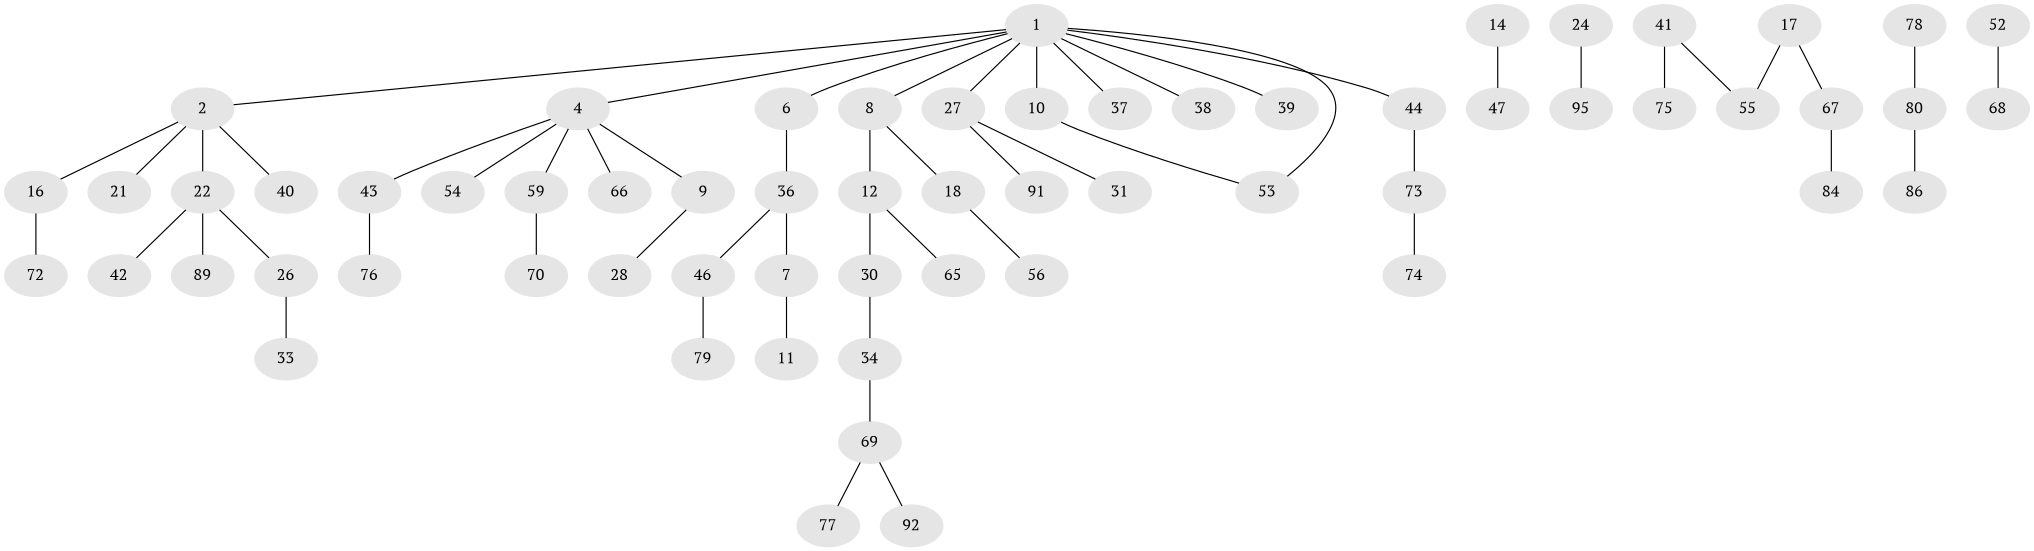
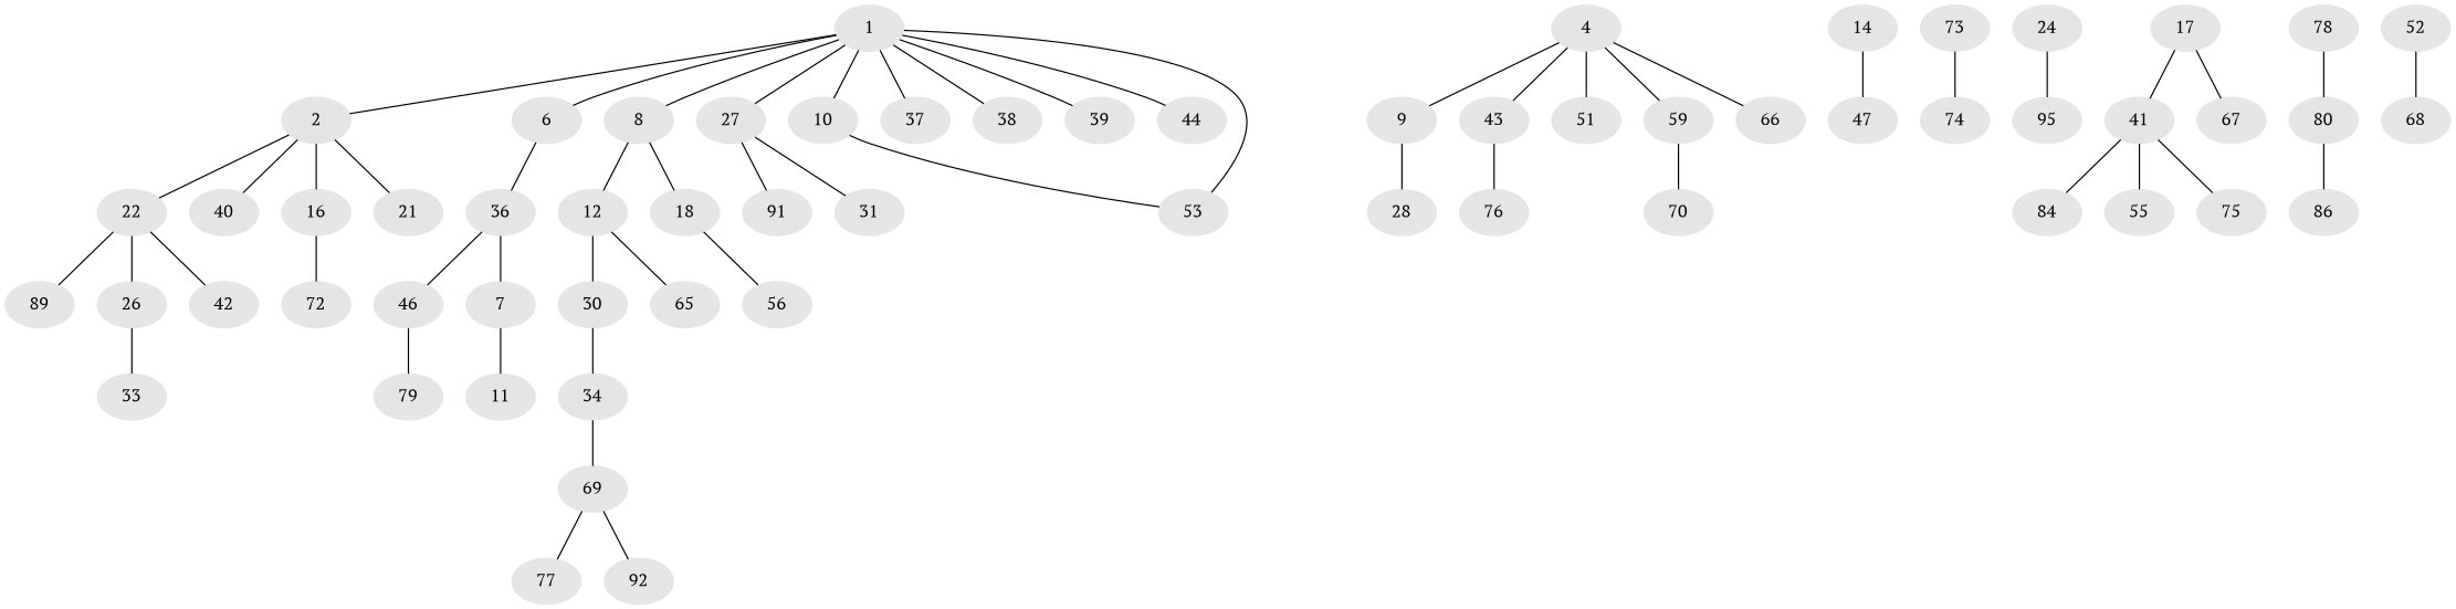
  graph {
    fontname="PT Serif"
    node [color=gray90 fontname="PT Serif" style=filled]
    edge [fontname="PT Serif"]
    1 [super="+3"]
    2 [super="+5"]
    4 [super="+20"]
    6 [super="+29"]
    8 [super="+13"]
    10 [super="+35"]
    27 [super="+83"]
    37
    38 [super="+58"]
    39
    44
    53
    16 [super="+93"]
    21
    22 [super="+63"]
    40 [super="+45"]
    9 [super="+19"]
    43 [super="+94"]
-   51 [super="+69" label=54]
+   51 [super="+69"]
    59
    66
    36
    12 [super="+25"]
    18 [super="+62"]
    47 [super="+48"]
    14
    31
    91
    73 [super="+87"]
    72 [super="+82"]
    26 [super="+32"]
    42 [super="+50"]
    89
    24 [super="+65"]
    95
    28
    76
    70
    7 [super="+23"]
    11
    41 [super="+49"]
    17
    67 [super="+85"]
    46 [super="+71"]
    n45 [label=65]
    30 [super="+88"]
    56
    34 [super="+60"]
    n49 [label=84]
    55
    75
    33 [super="+64"]
    n53 [label=69 super="+90"]
    77
    92
    79 [super="+81"]
    78
    80
    68 [super="+84"]
    52
    74
    86
    1 -- 2
-   1 -- 4
    1 -- 6
    1 -- 8
    1 -- 10
    1 -- 27
    1 -- 37
    1 -- 38
    1 -- 39
    1 -- 44
    1 -- 53
    2 -- 16
    2 -- 21
    2 -- 22
    2 -- 40
    4 -- 9
    4 -- 43
    4 -- 51
    4 -- 59
    4 -- 66
    6 -- 36
    8 -- 12
    8 -- 18
    10 -- 53
    27 -- 31
    27 -- 91
-   44 -- 73
    16 -- 72
    22 -- 26
    22 -- 42
    22 -- 89
    9 -- 28
    43 -- 76
    59 -- 70
    36 -- 7
    36 -- 46
    12 -- n45
    12 -- 30
    18 -- 56
    14 -- 47
    73 -- 74
    26 -- 33
    24 -- 95
    7 -- 11
-   67 -- n49
+   41 -- n49
    41 -- 55
    41 -- 75
-   17 -- 55
+   17 -- 41
    17 -- 67
    46 -- 79
    30 -- 34
    34 -- n53
    n53 -- 77
    n53 -- 92
    78 -- 80
    80 -- 86
    52 -- 68
  }
